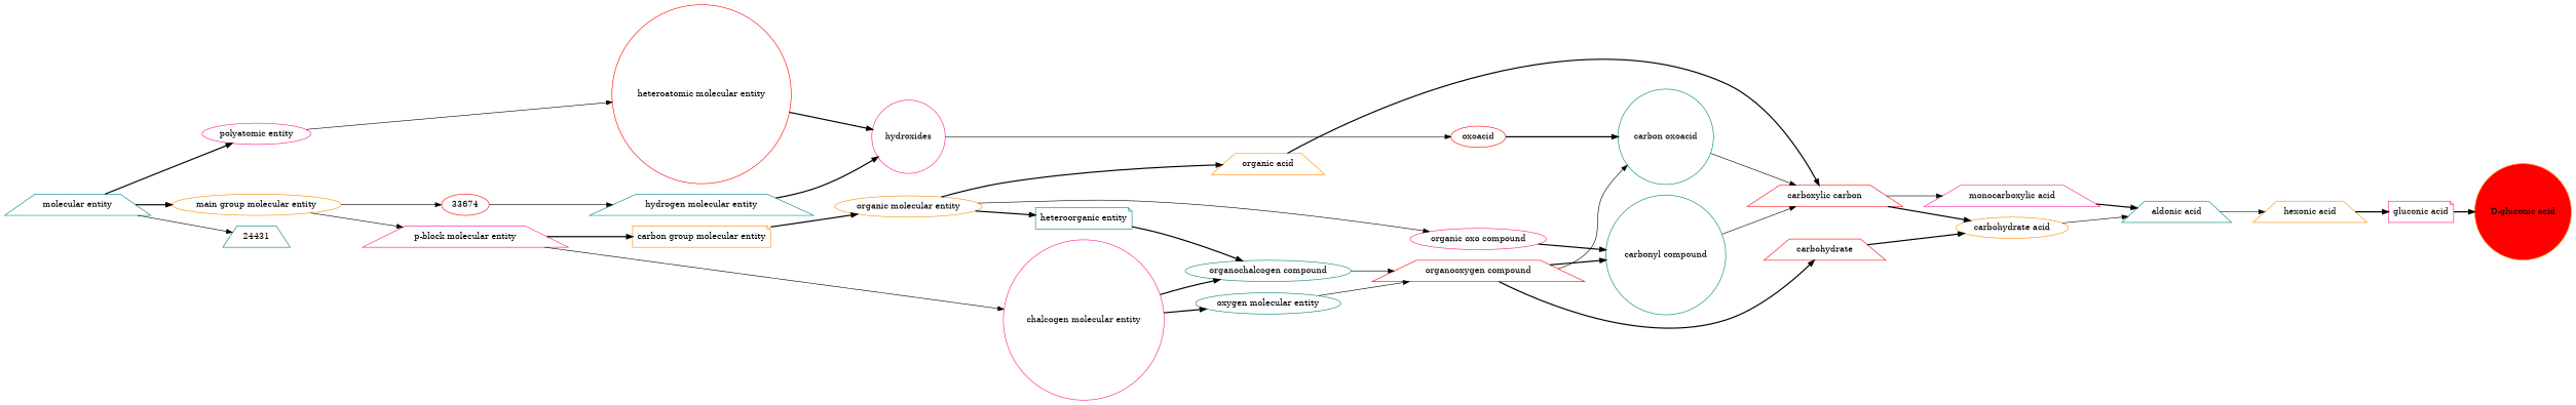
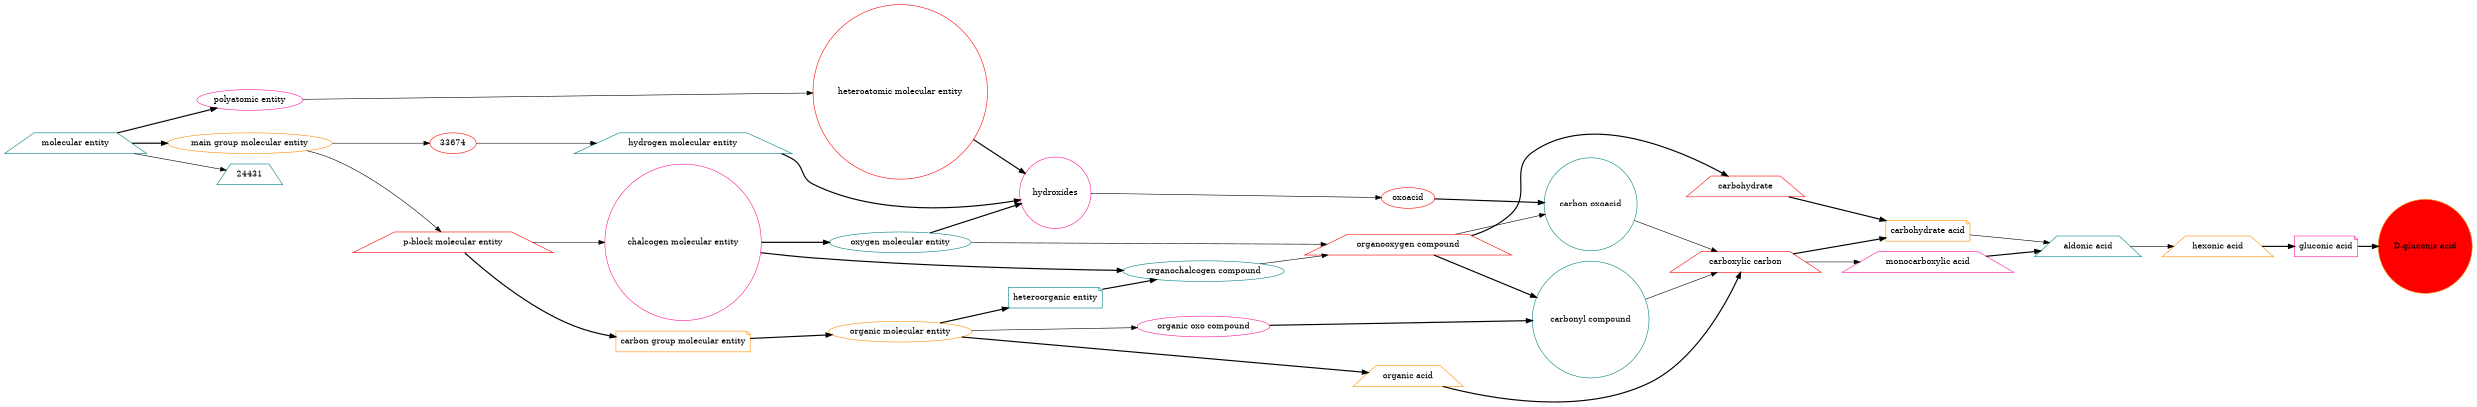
  digraph {
    fontname="DejaVu Serif"
    rankdir=LR
    node [color=teal fontname="DejaVu Serif" shape=trapezium]
    edge [fontname="DejaVu Serif" style=bold]
    n1 [color=darkorange fillcolor=red label="D-gluconic acid" shape=circle style=filled]
    n2 [color=deeppink label="gluconic acid" shape=note]
    n3 [color=darkorange label="hexonic acid"]
    n4 [label="aldonic acid"]
-   n5 [color=darkorange label="carbohydrate acid" shape=ellipse]
+   n5 [color=darkorange label="carbohydrate acid" shape=note]
    n6 [color=deeppink label="monocarboxylic acid"]
    n7 [color=red label=carbohydrate]
    n8 [color=red label="carboxylic carbon"]
    n9 [color=red label="organooxygen compound"]
    n10 [label="carbonyl compound" shape=circle]
    n11 [label="carbon oxoacid" shape=circle]
    n12 [color=darkorange label="organic acid"]
    n13 [label="organochalcogen compound" shape=ellipse]
    n14 [label="oxygen molecular entity" shape=ellipse]
    n15 [color=deeppink label=hydroxides shape=circle]
    n16 [color=red label=oxoacid shape=ellipse]
    n17 [color=deeppink label="organic oxo compound" shape=ellipse]
    n18 [color=darkorange label="organic molecular entity" shape=ellipse]
    n19 [label="heteroorganic entity" shape=note]
    n20 [color=deeppink label="chalcogen molecular entity" shape=circle]
    n21 [color=darkorange label="carbon group molecular entity" shape=note]
-   n22 [color=deeppink label="p-block molecular entity"]
+   n22 [color=red label="p-block molecular entity"]
    n23 [label="hydrogen molecular entity"]
    n24 [color=red label="heteroatomic molecular entity" shape=circle]
    n25 [color=darkorange label="main group molecular entity" shape=ellipse]
    n26 [color=red label=33674 shape=ellipse]
    n27 [color=deeppink label="polyatomic entity" shape=ellipse]
    n28 [label="molecular entity"]
    n29 [label=24431]
    n2 -> n1
    n3 -> n2
    n4 -> n3 [style=solid]
    n5 -> n4 [style=solid]
    n6 -> n4
    n7 -> n5
    n8 -> n5
    n8 -> n6 [style=solid]
    n9 -> n7
    n9 -> n10
    n9 -> n11 [style=solid]
    n10 -> n8 [style=solid]
    n11 -> n8 [style=solid]
    n12 -> n8
    n13 -> n9 [style=solid]
    n14 -> n9 [style=solid]
+   n14 -> n15
    n15 -> n16 [style=solid]
    n16 -> n11
    n17 -> n10
    n18 -> n12
    n18 -> n17 [style=solid]
    n18 -> n19
    n19 -> n13
    n20 -> n13
    n20 -> n14
    n21 -> n18
    n22 -> n20 [style=solid]
    n22 -> n21
    n23 -> n15
    n24 -> n15
    n25 -> n22 [style=solid]
    n25 -> n26 [style=solid]
    n26 -> n23 [style=solid]
    n27 -> n24 [style=solid]
    n28 -> n25
    n28 -> n27
    n28 -> n29 [style=solid]
  }
